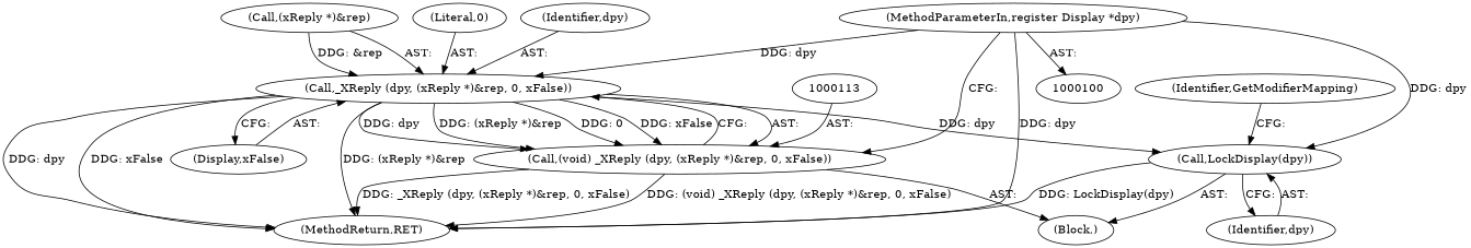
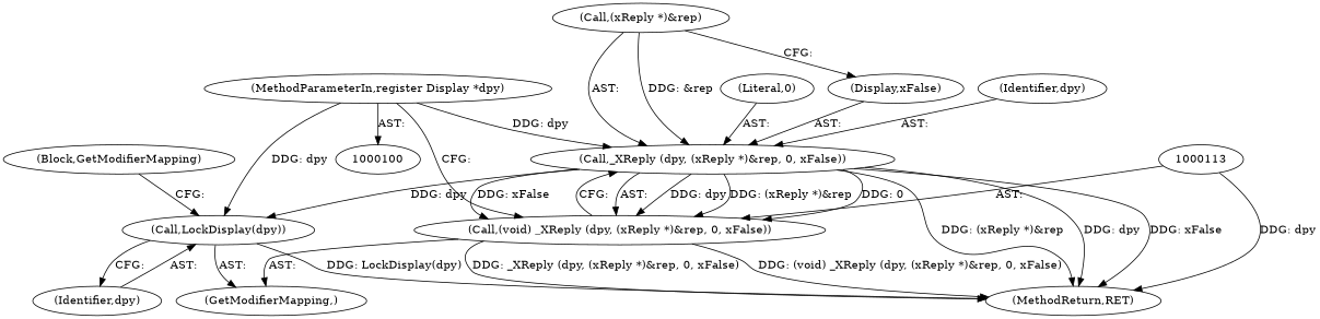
  digraph {
    n1 [label="(MethodParameterIn,register Display *dpy)"]
    n2 [label="(Call,LockDisplay(dpy))"]
    n3 [label="(Call,_XReply (dpy, (xReply *)&rep, 0, xFalse))"]
    n4 [label="(MethodReturn,RET)"]
    1000100
    n6 [label="(Call,(void) _XReply (dpy, (xReply *)&rep, 0, xFalse))"]
    n7 [label="(Identifier,dpy)"]
-   n8 [label="(Block,)"]
+   n8 [label="(GetModifierMapping,)"]
    n9 [label="(Display,xFalse)"]
    n10 [label="(Identifier,dpy)"]
-   n11 [label="(Identifier,GetModifierMapping)"]
+   n11 [label="(Block,GetModifierMapping)"]
    n12 [label="(Call,(xReply *)&rep)"]
    n13 [label="(Literal,0)"]
    1000113
    n1 -> n2 [label="DDG: dpy"]
    n1 -> n3 [label="DDG: dpy"]
-   n1 -> n4 [label="DDG: dpy"]
+   1000113 -> n4 [label="DDG: dpy"]
    n1 -> 1000100 [label="AST: "]
    n1 -> n6 [label="CFG: "]
    n2 -> n4 [label="DDG: LockDisplay(dpy)"]
    n2 -> n7 [label="CFG: "]
    n2 -> n8 [label="AST: "]
    n3 -> n2 [label="DDG: dpy"]
    n3 -> n4 [label="DDG: dpy"]
    n3 -> n4 [label="DDG: xFalse"]
    n3 -> n4 [label="DDG: (xReply *)&rep"]
    n3 -> n6 [label="AST: "]
    n3 -> n6 [label="DDG: dpy"]
    n3 -> n6 [label="DDG: (xReply *)&rep"]
    n3 -> n6 [label="DDG: 0"]
    n3 -> n6 [label="DDG: xFalse"]
-   n3 -> n9 [label="CFG: "]
+   n12 -> n9 [label="CFG: "]
    n6 -> n3 [label="CFG: "]
    n6 -> n4 [label="DDG: _XReply (dpy, (xReply *)&rep, 0, xFalse)"]
    n6 -> n4 [label="DDG: (void) _XReply (dpy, (xReply *)&rep, 0, xFalse)"]
    n6 -> n8 [label="AST: "]
    n7 -> n2 [label="AST: "]
    n9 -> n3 [label="AST: "]
    n10 -> n3 [label="AST: "]
    n11 -> n2 [label="CFG: "]
    n12 -> n3 [label="AST: "]
    n12 -> n3 [label="DDG: &rep"]
    n13 -> n3 [label="AST: "]
    1000113 -> n6 [label="AST: "]
  }
